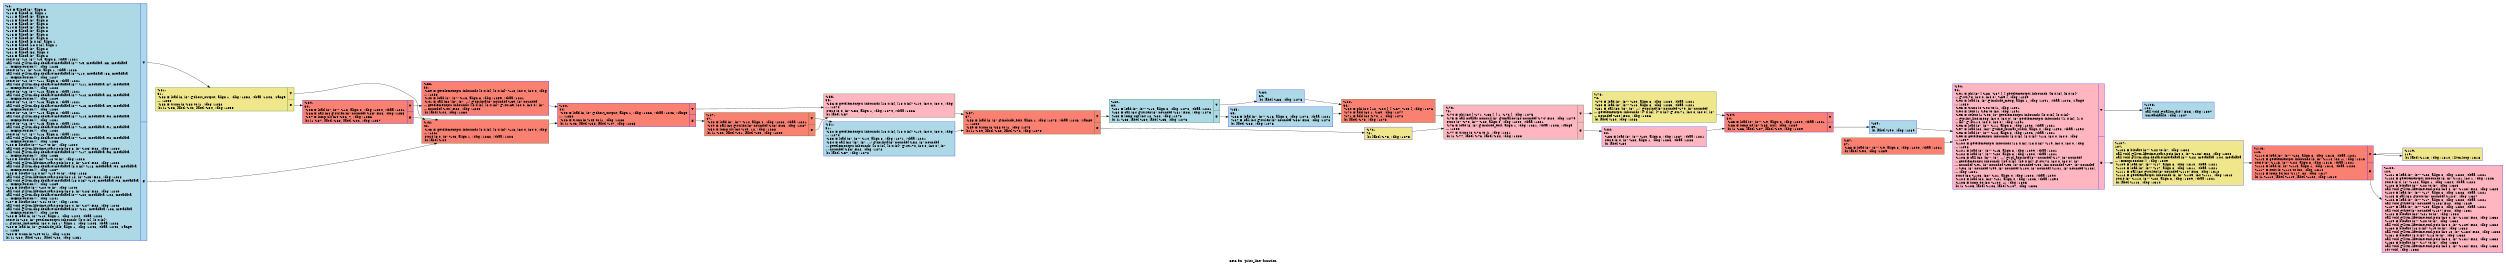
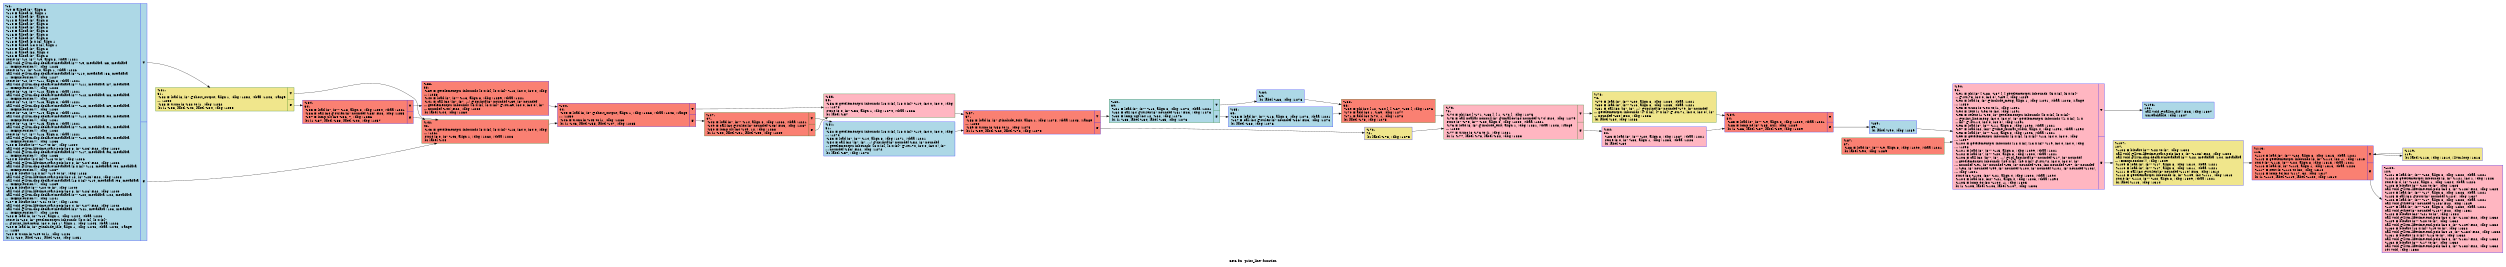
  digraph {
    label="CFG for 'print_line' function"
    rankdir=LR
    node [color=blue fillcolor=salmon shape=record style=filled]
    n1 [fillcolor=lightblue label="{%8:\l  %9 = alloca i8*, align 8\l  %10 = alloca i8, align 1\l  %11 = alloca i8*, align 8\l  %12 = alloca i8*, align 8\l  %13 = alloca i8*, align 8\l  %14 = alloca i8*, align 8\l  %15 = alloca i8*, align 8\l  %16 = alloca i8*, align 8\l  %17 = alloca i8*, align 8\l  %18 = alloca [8 x i8], align 1\l  %19 = alloca [13 x i8], align 1\l  %20 = alloca i8*, align 8\l  %21 = alloca i32, align 4\l  %22 = alloca i8*, align 8\l  store i8* %0, i8** %9, align 8, !tbaa !1221\l  call void @llvm.dbg.declare(metadata i8** %9, metadata !85, metadata\l... !DIExpression()), !dbg !1225\l  store i8 %1, i8* %10, align 1, !tbaa !1226\l  call void @llvm.dbg.declare(metadata i8* %10, metadata !86, metadata\l... !DIExpression()), !dbg !1227\l  store i8* %2, i8** %11, align 8, !tbaa !1221\l  call void @llvm.dbg.declare(metadata i8** %11, metadata !87, metadata\l... !DIExpression()), !dbg !1228\l  store i8* %3, i8** %12, align 8, !tbaa !1221\l  call void @llvm.dbg.declare(metadata i8** %12, metadata !88, metadata\l... !DIExpression()), !dbg !1229\l  store i8* %4, i8** %13, align 8, !tbaa !1221\l  call void @llvm.dbg.declare(metadata i8** %13, metadata !89, metadata\l... !DIExpression()), !dbg !1230\l  store i8* %5, i8** %14, align 8, !tbaa !1221\l  call void @llvm.dbg.declare(metadata i8** %14, metadata !90, metadata\l... !DIExpression()), !dbg !1231\l  store i8* %6, i8** %15, align 8, !tbaa !1221\l  call void @llvm.dbg.declare(metadata i8** %15, metadata !91, metadata\l... !DIExpression()), !dbg !1232\l  store i8* %7, i8** %16, align 8, !tbaa !1221\l  call void @llvm.dbg.declare(metadata i8** %16, metadata !92, metadata\l... !DIExpression()), !dbg !1233\l  %23 = bitcast i8** %17 to i8*, !dbg !1234\l  call void @llvm.lifetime.start.p0i8(i64 8, i8* %23) #22, !dbg !1234\l  call void @llvm.dbg.declare(metadata i8** %17, metadata !93, metadata\l... !DIExpression()), !dbg !1235\l  %24 = bitcast [8 x i8]* %18 to i8*, !dbg !1236\l  call void @llvm.lifetime.start.p0i8(i64 8, i8* %24) #22, !dbg !1236\l  call void @llvm.dbg.declare(metadata [8 x i8]* %18, metadata !94, metadata\l... !DIExpression()), !dbg !1237\l  %25 = bitcast [13 x i8]* %19 to i8*, !dbg !1238\l  call void @llvm.lifetime.start.p0i8(i64 13, i8* %25) #22, !dbg !1238\l  call void @llvm.dbg.declare(metadata [13 x i8]* %19, metadata !98, metadata\l... !DIExpression()), !dbg !1239\l  %26 = bitcast i8** %20 to i8*, !dbg !1240\l  call void @llvm.lifetime.start.p0i8(i64 8, i8* %26) #22, !dbg !1240\l  call void @llvm.dbg.declare(metadata i8** %20, metadata !102, metadata\l... !DIExpression()), !dbg !1241\l  %27 = bitcast i32* %21 to i8*, !dbg !1242\l  call void @llvm.lifetime.start.p0i8(i64 4, i8* %27) #22, !dbg !1242\l  call void @llvm.dbg.declare(metadata i32* %21, metadata !103, metadata\l... !DIExpression()), !dbg !1243\l  %28 = load i8, i8* %10, align 1, !dbg !1244, !tbaa !1226\l  store i8 %28, i8* getelementptr inbounds ([3 x i8], [3 x i8]*\l... @print_line.mesg, i64 0, i64 1), align 1, !dbg !1245, !tbaa !1226\l  %29 = load i8, i8* @include_idle, align 1, !dbg !1246, !tbaa !1248, !range\l... !1250\l  %30 = trunc i8 %29 to i1, !dbg !1246\l  br i1 %30, label %31, label %42, !dbg !1251\l|{<s0>T|<s1>F}}"]
    n2 [color=darkgreen fillcolor=khaki label="{%31:\l31:                                               \l  %32 = load i8, i8* @short_output, align 1, !dbg !1252, !tbaa !1248, !range\l... !1250\l  %33 = trunc i8 %32 to i1, !dbg !1252\l  br i1 %33, label %42, label %34, !dbg !1253\l|{<s0>T|<s1>F}}"]
    n3 [color=darkgreen label="{%42:\l42:                                               \l  %43 = getelementptr inbounds [8 x i8], [8 x i8]* %18, i64 0, i64 0, !dbg\l... !1261\l  store i8 0, i8* %43, align 1, !dbg !1262, !tbaa !1226\l  br label %44\l}"]
    n4 [label="{%34:\l34:                                               \l  %35 = load i8*, i8** %13, align 8, !dbg !1254, !tbaa !1221\l  %36 = call i64 @strlen(i8* noundef %35) #23, !dbg !1255\l  %37 = icmp ult i64 %36, 7, !dbg !1256\l  br i1 %37, label %38, label %42, !dbg !1257\l|{<s0>T|<s1>F}}"]
    n5 [label="{%44:\l44:                                               \l  %45 = load i8, i8* @short_output, align 1, !dbg !1263, !tbaa !1248, !range\l... !1250\l  %46 = trunc i8 %45 to i1, !dbg !1263\l  br i1 %46, label %55, label %47, !dbg !1265\l|{<s0>T|<s1>F}}"]
    n6 [label="{%38:\l38:                                               \l  %39 = getelementptr inbounds [8 x i8], [8 x i8]* %18, i64 0, i64 0, !dbg\l... !1258\l  %40 = load i8*, i8** %13, align 8, !dbg !1259, !tbaa !1221\l  %41 = call i32 (i8*, i8*, ...) @sprintf(i8* noundef %39, i8* noundef\l... getelementptr inbounds ([6 x i8], [6 x i8]* @.str.69, i64 0, i64 0), i8*\l... noundef %40) #22, !dbg !1260\l  br label %44, !dbg !1260\l}"]
    n7 [color=darkgreen fillcolor=lightpink label="{%55:\l55:                                               \l  %56 = getelementptr inbounds [13 x i8], [13 x i8]* %19, i64 0, i64 0, !dbg\l... !1273\l  store i8 0, i8* %56, align 1, !dbg !1274, !tbaa !1226\l  br label %57\l}"]
    n8 [color=darkgreen label="{%47:\l47:                                               \l  %48 = load i8*, i8** %14, align 8, !dbg !1266, !tbaa !1221\l  %49 = call i64 @strlen(i8* noundef %48) #23, !dbg !1267\l  %50 = icmp ult i64 %49, 12, !dbg !1268\l  br i1 %50, label %51, label %55, !dbg !1269\l|{<s0>T|<s1>F}}"]
-   n9 [color=darkgreen label="{%57:\l57:                                               \l  %58 = load i8, i8* @include_exit, align 1, !dbg !1275, !tbaa !1248, !range\l... !1250\l  %59 = trunc i8 %58 to i1, !dbg !1275\l  br i1 %59, label %60, label %72, !dbg !1275\l|{<s0>T|<s1>F}}"]
+   n9 [label="{%57:\l57:                                               \l  %58 = load i8, i8* @include_exit, align 1, !dbg !1275, !tbaa !1248, !range\l... !1250\l  %59 = trunc i8 %58 to i1, !dbg !1275\l  br i1 %59, label %60, label %72, !dbg !1275\l|{<s0>T|<s1>F}}"]
    n10 [fillcolor=lightblue label="{%51:\l51:                                               \l  %52 = getelementptr inbounds [13 x i8], [13 x i8]* %19, i64 0, i64 0, !dbg\l... !1270\l  %53 = load i8*, i8** %14, align 8, !dbg !1271, !tbaa !1221\l  %54 = call i32 (i8*, i8*, ...) @sprintf(i8* noundef %52, i8* noundef\l... getelementptr inbounds ([6 x i8], [6 x i8]* @.str.70, i64 0, i64 0), i8*\l... noundef %53) #22, !dbg !1272\l  br label %57, !dbg !1272\l}"]
    n11 [color=darkgreen fillcolor=lightblue label="{%60:\l60:                                               \l  %61 = load i8*, i8** %16, align 8, !dbg !1276, !tbaa !1221\l  %62 = call i64 @strlen(i8* noundef %61) #23, !dbg !1276\l  %63 = icmp ugt i64 12, %62, !dbg !1276\l  br i1 %63, label %64, label %65, !dbg !1276\l|{<s0>T|<s1>F}}"]
    n12 [fillcolor=khaki label="{%72:\l72:                                               \l  br label %73, !dbg !1275\l}"]
    n13 [fillcolor=lightblue label="{%64:\l64:                                               \l  br label %68, !dbg !1276\l}"]
    n14 [fillcolor=lightblue label="{%65:\l65:                                               \l  %66 = load i8*, i8** %16, align 8, !dbg !1276, !tbaa !1221\l  %67 = call i64 @strlen(i8* noundef %66) #23, !dbg !1276\l  br label %68, !dbg !1276\l}"]
    n15 [color=darkgreen fillcolor=lightpink label="{%73:\l73:                                               \l  %74 = phi i64 [ %71, %68 ], [ 1, %72 ], !dbg !1275\l  %75 = call noalias nonnull i8* @xmalloc(i64 noundef %74) #24, !dbg !1279\l  store i8* %75, i8** %20, align 8, !dbg !1280, !tbaa !1221\l  %76 = load i8, i8* @include_exit, align 1, !dbg !1281, !tbaa !1248, !range\l... !1250\l  %77 = trunc i8 %76 to i1, !dbg !1281\l  br i1 %77, label %78, label %82, !dbg !1283\l|{<s0>T|<s1>F}}"]
    n16 [color=darkgreen label="{%68:\l68:                                               \l  %69 = phi i64 [ 12, %64 ], [ %67, %65 ], !dbg !1276\l  %70 = add i64 1, %69, !dbg !1277\l  %71 = add i64 %70, 1, !dbg !1278\l  br label %73, !dbg !1275\l}"]
    n17 [color=darkgreen fillcolor=khaki label="{%78:\l78:                                               \l  %79 = load i8*, i8** %20, align 8, !dbg !1284, !tbaa !1221\l  %80 = load i8*, i8** %16, align 8, !dbg !1285, !tbaa !1221\l  %81 = call i32 (i8*, i8*, ...) @sprintf(i8* noundef %79, i8* noundef\l... getelementptr inbounds ([7 x i8], [7 x i8]* @.str.71, i64 0, i64 0), i8*\l... noundef %80) #22, !dbg !1286\l  br label %84, !dbg !1286\l}"]
    n18 [fillcolor=lightpink label="{%82:\l82:                                               \l  %83 = load i8*, i8** %20, align 8, !dbg !1287, !tbaa !1221\l  store i8 0, i8* %83, align 1, !dbg !1288, !tbaa !1226\l  br label %84\l}"]
    n19 [label="{%84:\l84:                                               \l  %85 = load i8*, i8** %9, align 8, !dbg !1289, !tbaa !1221\l  %86 = icmp ne i8* %85, null, !dbg !1289\l  br i1 %86, label %87, label %89, !dbg !1289\l|{<s0>T|<s1>F}}"]
    n20 [fillcolor=lightblue label="{%89:\l89:                                               \l  br label %90, !dbg !1289\l}"]
    n21 [color=darkgreen label="{%87:\l87:                                               \l  %88 = load i8*, i8** %9, align 8, !dbg !1290, !tbaa !1221\l  br label %90, !dbg !1289\l}"]
    n22 [fillcolor=lightpink label="{%90:\l90:                                               \l  %91 = phi i8* [ %88, %87 ], [ getelementptr inbounds ([5 x i8], [5 x i8]*\l... @.str.73, i64 0, i64 0), %89 ], !dbg !1289\l  %92 = load i8, i8* @include_mesg, align 1, !dbg !1291, !tbaa !1248, !range\l... !1250\l  %93 = trunc i8 %92 to i1, !dbg !1291\l  %94 = zext i1 %93 to i64, !dbg !1291\l  %95 = select i1 %93, i8* getelementptr inbounds ([3 x i8], [3 x i8]*\l... @print_line.mesg, i64 0, i64 0), i8* getelementptr inbounds ([1 x i8], [1 x\l... i8]* @.str.14, i64 0, i64 0), !dbg !1291\l  %96 = load i8*, i8** %11, align 8, !dbg !1292, !tbaa !1221\l  %97 = load i32, i32* @time_format_width, align 4, !dbg !1293, !tbaa !1294\l  %98 = load i8*, i8** %12, align 8, !dbg !1296, !tbaa !1221\l  %99 = getelementptr inbounds [8 x i8], [8 x i8]* %18, i64 0, i64 0, !dbg\l... !1297\l  %100 = getelementptr inbounds [13 x i8], [13 x i8]* %19, i64 0, i64 0, !dbg\l... !1298\l  %101 = load i8*, i8** %15, align 8, !dbg !1299, !tbaa !1221\l  %102 = load i8*, i8** %20, align 8, !dbg !1300, !tbaa !1221\l  %103 = call i32 (i8**, i8*, ...) @rpl_asprintf(i8** noundef %17, i8* noundef\l... getelementptr inbounds ([29 x i8], [29 x i8]* @.str.72, i64 0, i64 0), i8*\l... noundef %91, i8* noundef %95, i8* noundef %96, i32 noundef %97, i8* noundef\l... %98, i8* noundef %99, i8* noundef %100, i8* noundef %101, i8* noundef %102),\l... !dbg !1301\l  store i32 %103, i32* %21, align 4, !dbg !1302, !tbaa !1294\l  %104 = load i32, i32* %21, align 4, !dbg !1303, !tbaa !1294\l  %105 = icmp eq i32 %104, -1, !dbg !1305\l  br i1 %105, label %106, label %107, !dbg !1306\l|{<s0>T|<s1>F}}"]
    n23 [fillcolor=lightblue label="{%106:\l106:                                              \l  call void @xalloc_die() #25, !dbg !1307\l  unreachable, !dbg !1307\l}"]
    n24 [fillcolor=khaki label="{%107:\l107:                                              \l  %108 = bitcast i8** %22 to i8*, !dbg !1308\l  call void @llvm.lifetime.start.p0i8(i64 8, i8* %108) #22, !dbg !1308\l  call void @llvm.dbg.declare(metadata i8** %22, metadata !104, metadata\l... !DIExpression()), !dbg !1309\l  %109 = load i8*, i8** %17, align 8, !dbg !1310, !tbaa !1221\l  %110 = load i8*, i8** %17, align 8, !dbg !1311, !tbaa !1221\l  %111 = call i64 @strlen(i8* noundef %110) #23, !dbg !1312\l  %112 = getelementptr inbounds i8, i8* %109, i64 %111, !dbg !1313\l  store i8* %112, i8** %22, align 8, !dbg !1309, !tbaa !1221\l  br label %113, !dbg !1314\l}"]
    n25 [label="{%113:\l113:                                              \l  %114 = load i8*, i8** %22, align 8, !dbg !1315, !tbaa !1221\l  %115 = getelementptr inbounds i8, i8* %114, i32 -1, !dbg !1315\l  store i8* %115, i8** %22, align 8, !dbg !1315, !tbaa !1221\l  %116 = load i8, i8* %115, align 1, !dbg !1316, !tbaa !1226\l  %117 = sext i8 %116 to i32, !dbg !1316\l  %118 = icmp eq i32 %117, 32, !dbg !1317\l  br i1 %118, label %119, label %120, !dbg !1314\l|{<s0>T|<s1>F}}"]
    n26 [fillcolor=khaki label="{%119:\l119:                                              \l  br label %113, !dbg !1314, !llvm.loop !1318\l}"]
    n27 [fillcolor=lightpink label="{%120:\l120:                                              \l  %121 = load i8*, i8** %22, align 8, !dbg !1322, !tbaa !1221\l  %122 = getelementptr inbounds i8, i8* %121, i64 1, !dbg !1323\l  store i8 0, i8* %122, align 1, !dbg !1324, !tbaa !1226\l  %123 = bitcast i8** %22 to i8*, !dbg !1325\l  call void @llvm.lifetime.end.p0i8(i64 8, i8* %123) #22, !dbg !1325\l  %124 = load i8*, i8** %17, align 8, !dbg !1326, !tbaa !1221\l  %125 = call i32 @puts(i8* noundef %124), !dbg !1327\l  %126 = load i8*, i8** %17, align 8, !dbg !1328, !tbaa !1221\l  call void @free(i8* noundef %126) #22, !dbg !1329\l  %127 = load i8*, i8** %20, align 8, !dbg !1330, !tbaa !1221\l  call void @free(i8* noundef %127) #22, !dbg !1331\l  %128 = bitcast i32* %21 to i8*, !dbg !1332\l  call void @llvm.lifetime.end.p0i8(i64 4, i8* %128) #22, !dbg !1332\l  %129 = bitcast i8** %20 to i8*, !dbg !1332\l  call void @llvm.lifetime.end.p0i8(i64 8, i8* %129) #22, !dbg !1332\l  %130 = bitcast [13 x i8]* %19 to i8*, !dbg !1332\l  call void @llvm.lifetime.end.p0i8(i64 13, i8* %130) #22, !dbg !1332\l  %131 = bitcast [8 x i8]* %18 to i8*, !dbg !1332\l  call void @llvm.lifetime.end.p0i8(i64 8, i8* %131) #22, !dbg !1332\l  %132 = bitcast i8** %17 to i8*, !dbg !1332\l  call void @llvm.lifetime.end.p0i8(i64 8, i8* %132) #22, !dbg !1332\l  ret void, !dbg !1332\l}"]
    n1 -> n2 [tailport=s0]
    n1 -> n3 [tailport=s1]
    n2 -> n3 [tailport=s0]
    n2 -> n4 [tailport=s1]
    n3 -> n5
    n4 -> n3 [tailport=s1]
    n4 -> n6 [tailport=s0]
    n5 -> n7 [tailport=s0]
    n5 -> n8 [tailport=s1]
    n6 -> n5
    n7 -> n9
    n8 -> n7 [tailport=s1]
    n8 -> n10 [tailport=s0]
    n9 -> n11 [tailport=s0]
    n9 -> n12 [tailport=s1]
    n10 -> n9
    n11 -> n13 [tailport=s0]
    n11 -> n14 [tailport=s1]
    n12 -> n15
    n13 -> n16
    n14 -> n16
    n15 -> n17 [tailport=s0]
    n15 -> n18 [tailport=s1]
    n16 -> n15
    n17 -> n19
    n18 -> n19
    n19 -> n20 [tailport=s1]
    n20 -> n22
    n21 -> n22
    n22 -> n23 [tailport=s0]
    n22 -> n24 [tailport=s1]
    n24 -> n25
    n25 -> n26 [tailport=s0]
    n25 -> n27 [tailport=s1]
    n26 -> n25
  }
